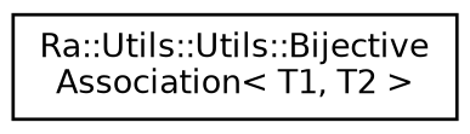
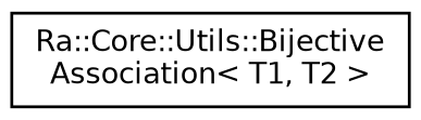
  digraph {
    rankdir=LR
-   n1 [color=black fillcolor=white fontname=Helvetica fontsize=10 height=0.2 label="Ra::Utils::Utils::Bijective\lAssociation\< T1, T2 \>" shape=record style=filled width=0.4]
+   n1 [color=black fillcolor=white fontname=Helvetica fontsize=10 height=0.2 label="Ra::Core::Utils::Bijective\lAssociation\< T1, T2 \>" shape=record style=filled width=0.4]
  }
